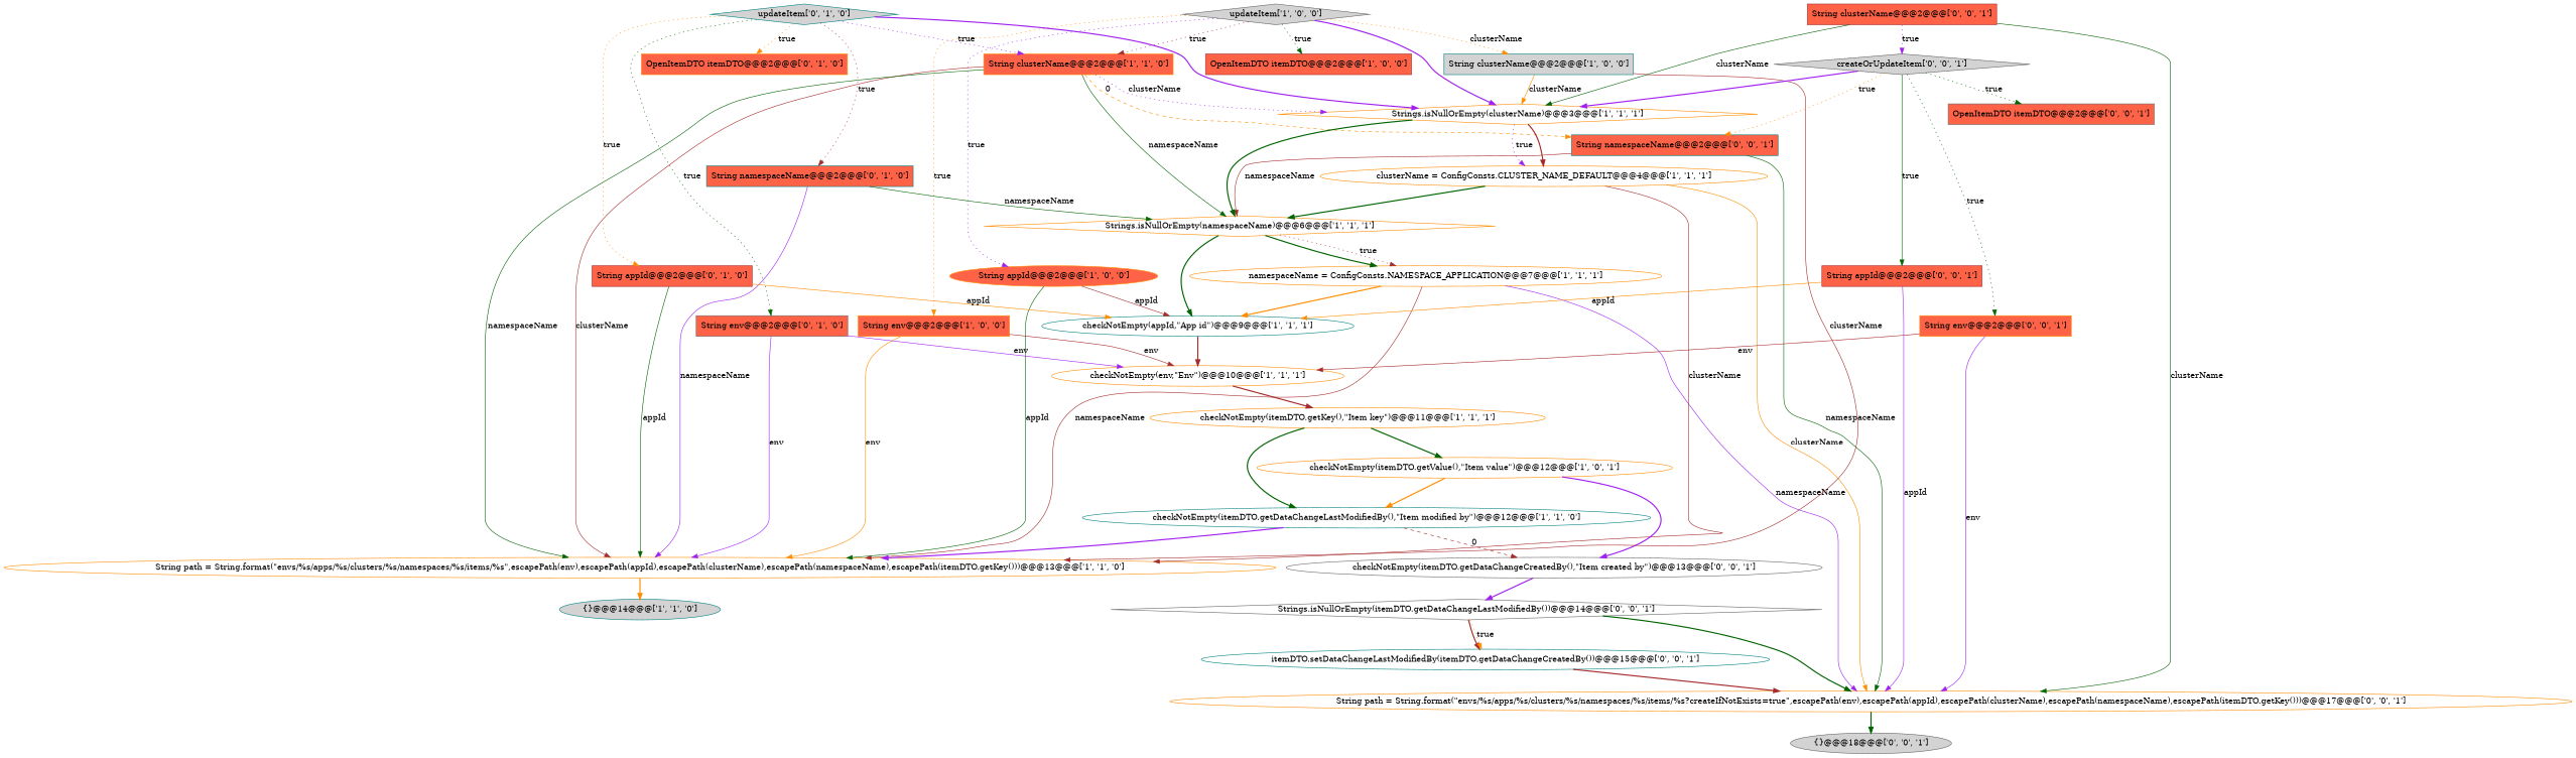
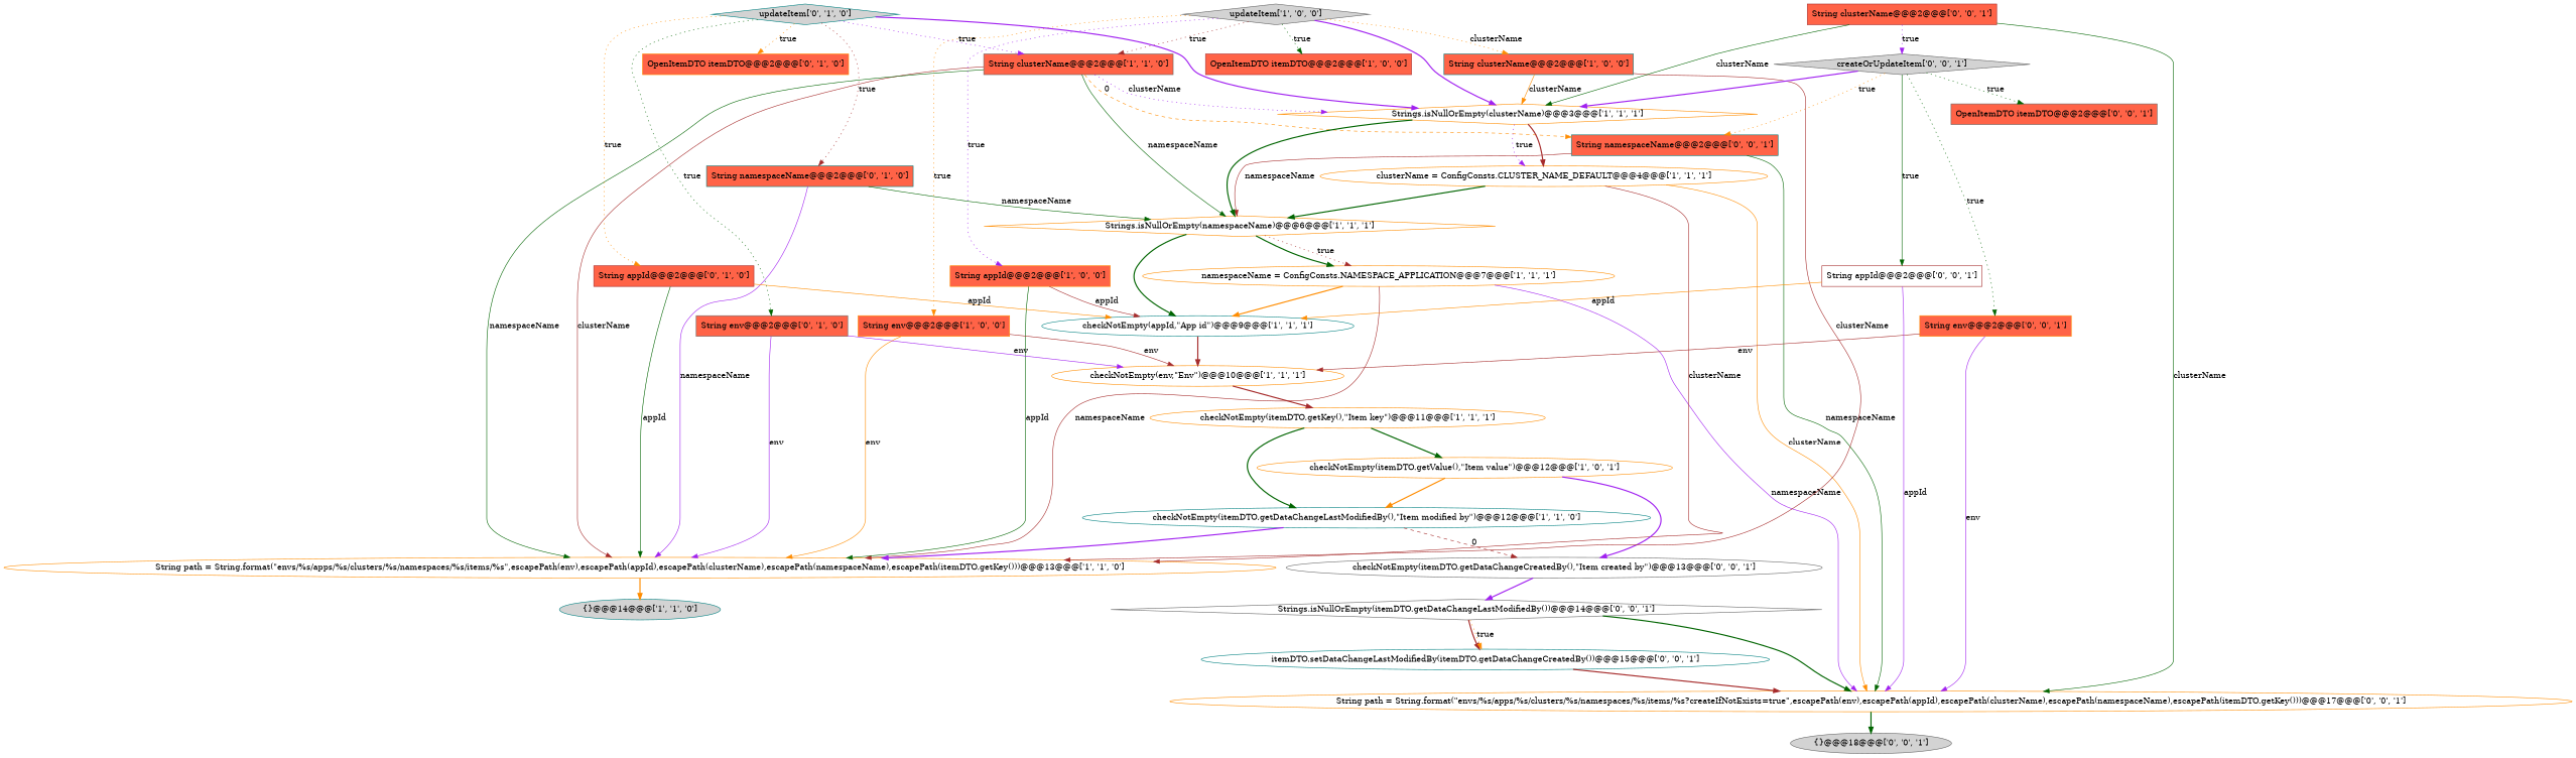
  digraph {
    node [color=darkorange fillcolor=tomato shape=box style=filled]
    edge [color=darkgreen style=solid]
    n1 [color=teal label="String namespaceName@@@2@@@['0', '0', '1']"]
    n2 [fillcolor=white label="Strings.isNullOrEmpty(namespaceName)@@@6@@@['1', '1', '1']" shape=diamond]
    n3 [fillcolor=white label="String path = String.format(\"envs/%s/apps/%s/clusters/%s/namespaces/%s/items/%s?createIfNotExists=true\",escapePath(env),escapePath(appId),escapePath(clusterName),escapePath(namespaceName),escapePath(itemDTO.getKey()))@@@17@@@['0', '0', '1']" shape=ellipse]
    n4 [color=teal fillcolor=white label="checkNotEmpty(appId,\"App id\")@@@9@@@['1', '1', '1']" shape=ellipse]
    n5 [fillcolor=white label="namespaceName = ConfigConsts.NAMESPACE_APPLICATION@@@7@@@['1', '1', '1']" shape=ellipse]
    n6 [color=gray40 fillcolor=lightgray label="{}@@@18@@@['0', '0', '1']" shape=ellipse]
    n7 [fillcolor=white label="checkNotEmpty(env,\"Env\")@@@10@@@['1', '1', '1']" shape=ellipse]
    n8 [fillcolor=white label="String path = String.format(\"envs/%s/apps/%s/clusters/%s/namespaces/%s/items/%s\",escapePath(env),escapePath(appId),escapePath(clusterName),escapePath(namespaceName),escapePath(itemDTO.getKey()))@@@13@@@['1', '1', '0']" shape=ellipse]
    n9 [color=teal fillcolor=white label="itemDTO.setDataChangeLastModifiedBy(itemDTO.getDataChangeCreatedBy())@@@15@@@['0', '0', '1']" shape=ellipse]
-   n10 [label="String clusterName@@@2@@@['1', '1', '0']"]
+   n10 [color=gray40 label="String clusterName@@@2@@@['1', '1', '0']"]
    n11 [fillcolor=white label="Strings.isNullOrEmpty(clusterName)@@@3@@@['1', '1', '1']" shape=diamond]
    n12 [color=teal fillcolor=lightgray label="{}@@@14@@@['1', '1', '0']" shape=ellipse]
    n13 [fillcolor=white label="clusterName = ConfigConsts.CLUSTER_NAME_DEFAULT@@@4@@@['1', '1', '1']" shape=ellipse]
    n14 [fillcolor=white label="checkNotEmpty(itemDTO.getKey(),\"Item key\")@@@11@@@['1', '1', '1']" shape=ellipse]
    n15 [color=teal fillcolor=white label="checkNotEmpty(itemDTO.getDataChangeLastModifiedBy(),\"Item modified by\")@@@12@@@['1', '1', '0']" shape=ellipse]
    n16 [fillcolor=white label="checkNotEmpty(itemDTO.getValue(),\"Item value\")@@@12@@@['1', '0', '1']" shape=ellipse]
    n17 [color=gray40 fillcolor=white label="checkNotEmpty(itemDTO.getDataChangeCreatedBy(),\"Item created by\")@@@13@@@['0', '0', '1']" shape=ellipse]
    n18 [color=gray40 fillcolor=lightgray label="updateItem['1', '0', '0']" shape=diamond]
    n19 [color=brown label="OpenItemDTO itemDTO@@@2@@@['1', '0', '0']"]
-   n20 [color=teal fillcolor=lightgray label="String clusterName@@@2@@@['1', '0', '0']"]
-   n21 [label="String appId@@@2@@@['1', '0', '0']" shape=ellipse]
+   n20 [color=teal label="String clusterName@@@2@@@['1', '0', '0']"]
+   n21 [label="String appId@@@2@@@['1', '0', '0']"]
    n22 [label="String env@@@2@@@['1', '0', '0']"]
    n23 [color=brown label="String clusterName@@@2@@@['0', '0', '1']"]
    n24 [color=gray40 fillcolor=lightgray label="createOrUpdateItem['0', '0', '1']" shape=diamond]
    n25 [color=teal label="String namespaceName@@@2@@@['0', '1', '0']"]
    n26 [color=gray40 fillcolor=white label="Strings.isNullOrEmpty(itemDTO.getDataChangeLastModifiedBy())@@@14@@@['0', '0', '1']" shape=diamond]
    n27 [color=gray40 label="String env@@@2@@@['0', '1', '0']"]
    n28 [label="String env@@@2@@@['0', '0', '1']"]
    n29 [color=gray40 label="OpenItemDTO itemDTO@@@2@@@['0', '0', '1']"]
-   n30 [color=brown label="String appId@@@2@@@['0', '0', '1']"]
+   n30 [color=brown fillcolor=white label="String appId@@@2@@@['0', '0', '1']"]
    n31 [label="OpenItemDTO itemDTO@@@2@@@['0', '1', '0']"]
    n32 [color=brown label="String appId@@@2@@@['0', '1', '0']"]
    n33 [color=teal fillcolor=lightgray label="updateItem['0', '1', '0']" shape=diamond]
    n1 -> n2 [color=brown label=namespaceName]
    n1 -> n3 [label=namespaceName]
    n2 -> n4 [style=bold]
    n2 -> n5 [color=brown label=true style=dotted]
    n2 -> n5 [style=bold]
    n3 -> n6 [style=bold]
    n4 -> n7 [color=brown style=bold]
    n5 -> n3 [color=purple label=namespaceName]
    n5 -> n4 [color=darkorange style=bold]
    n5 -> n8 [color=brown label=namespaceName]
    n7 -> n14 [color=brown style=bold]
    n8 -> n12 [color=darkorange style=bold]
    n9 -> n3 [color=brown style=bold]
    n10 -> n1 [color=darkorange label=0 style=dashed]
    n10 -> n2 [label=namespaceName]
    n10 -> n8 [color=brown label=clusterName]
    n10 -> n8 [label=namespaceName]
    n10 -> n11 [color=purple label=clusterName style=dotted]
    n11 -> n2 [style=bold]
    n11 -> n13 [color=brown style=bold]
    n11 -> n13 [color=purple label=true style=dotted]
    n13 -> n2 [style=bold]
    n13 -> n3 [color=darkorange label=clusterName]
    n13 -> n8 [color=brown label=clusterName]
    n14 -> n15 [style=bold]
    n14 -> n16 [style=bold]
    n15 -> n8 [color=purple style=bold]
    n15 -> n17 [color=brown label=0 style=dashed]
    n16 -> n15 [color=darkorange style=bold]
    n16 -> n17 [color=purple style=bold]
    n17 -> n26 [color=purple style=bold]
    n18 -> n10 [color=brown label=true style=dotted]
    n18 -> n11 [color=purple style=bold]
    n18 -> n19 [label=true style=dotted]
    n18 -> n20 [color=darkorange label=clusterName style=dotted]
    n18 -> n21 [color=purple label=true style=dotted]
    n18 -> n22 [color=darkorange label=true style=dotted]
    n20 -> n8 [color=brown label=clusterName]
    n20 -> n11 [color=darkorange label=clusterName]
    n21 -> n4 [color=brown label=appId]
    n21 -> n8 [label=appId]
    n22 -> n7 [color=brown label=env]
    n22 -> n8 [color=darkorange label=env]
    n23 -> n3 [label=clusterName]
    n23 -> n11 [label=clusterName]
    n23 -> n24 [color=purple label=true style=dotted]
    n24 -> n1 [color=darkorange label=true style=dotted]
    n24 -> n11 [color=purple style=bold]
    n24 -> n28 [label=true style=dotted]
    n24 -> n29 [label=true style=dotted]
    n24 -> n30 [label=true]
    n25 -> n2 [label=namespaceName]
    n25 -> n8 [color=purple label=namespaceName]
    n26 -> n3 [style=bold]
    n26 -> n9 [color=brown style=bold]
    n26 -> n9 [color=darkorange label=true style=dotted]
    n27 -> n7 [color=purple label=env]
    n27 -> n8 [color=purple label=env]
    n28 -> n3 [color=purple label=env]
    n28 -> n7 [color=brown label=env]
    n30 -> n3 [color=purple label=appId]
    n30 -> n4 [color=darkorange label=appId]
    n32 -> n4 [color=darkorange label=appId]
    n32 -> n8 [label=appId]
    n33 -> n10 [color=purple label=true style=dotted]
    n33 -> n11 [color=purple style=bold]
    n33 -> n25 [color=brown label=true style=dotted]
    n33 -> n27 [label=true style=dotted]
    n33 -> n31 [color=darkorange label=true style=dotted]
    n33 -> n32 [color=darkorange label=true style=dotted]
  }
